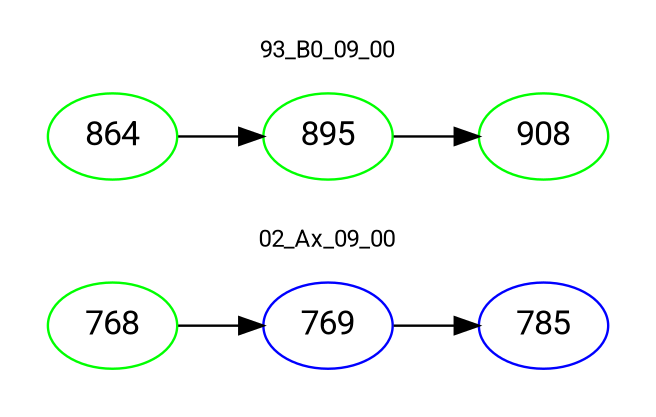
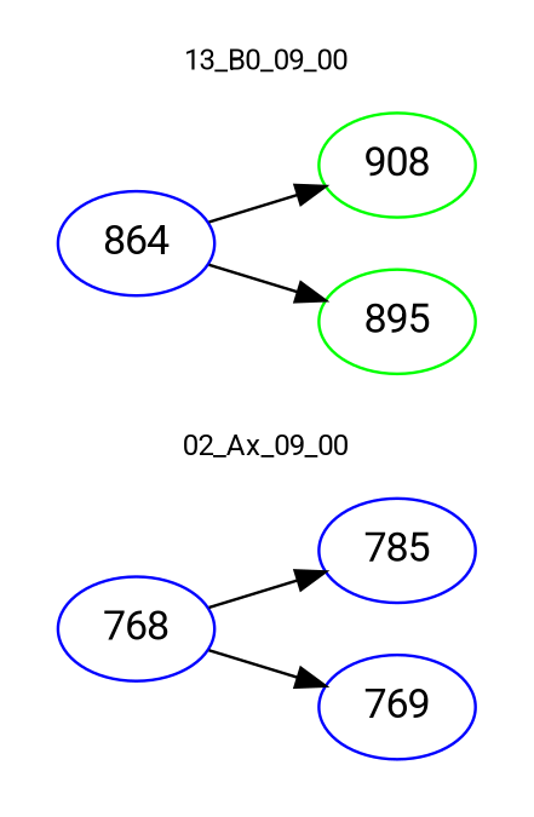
  digraph {
    fontname=Roboto
    rankdir=LR
    node [color=blue fontname=Roboto]
    edge [color=black fontname=Roboto]
-   n1 [color=green label=768]
+   n1 [label=768]
    n2 [label=769]
    n3 [label=785]
-   n4 [color=green label=864]
+   n4 [label=864]
    n5 [color=green label=895]
    n6 [color=green label=908]
    subgraph cluster_1 {
      color=white
      fontsize=10
      label="02_Ax_09_00"
      n1
      n2
      n3
    }
    subgraph cluster_2 {
      color=white
      fontsize=10
-     label="93_B0_09_00"
+     label="13_B0_09_00"
      n4
      n5
      n6
    }
    n1 -> n2
-   n2 -> n3
+   n1 -> n3
    n4 -> n5
-   n5 -> n6
+   n4 -> n6
  }
